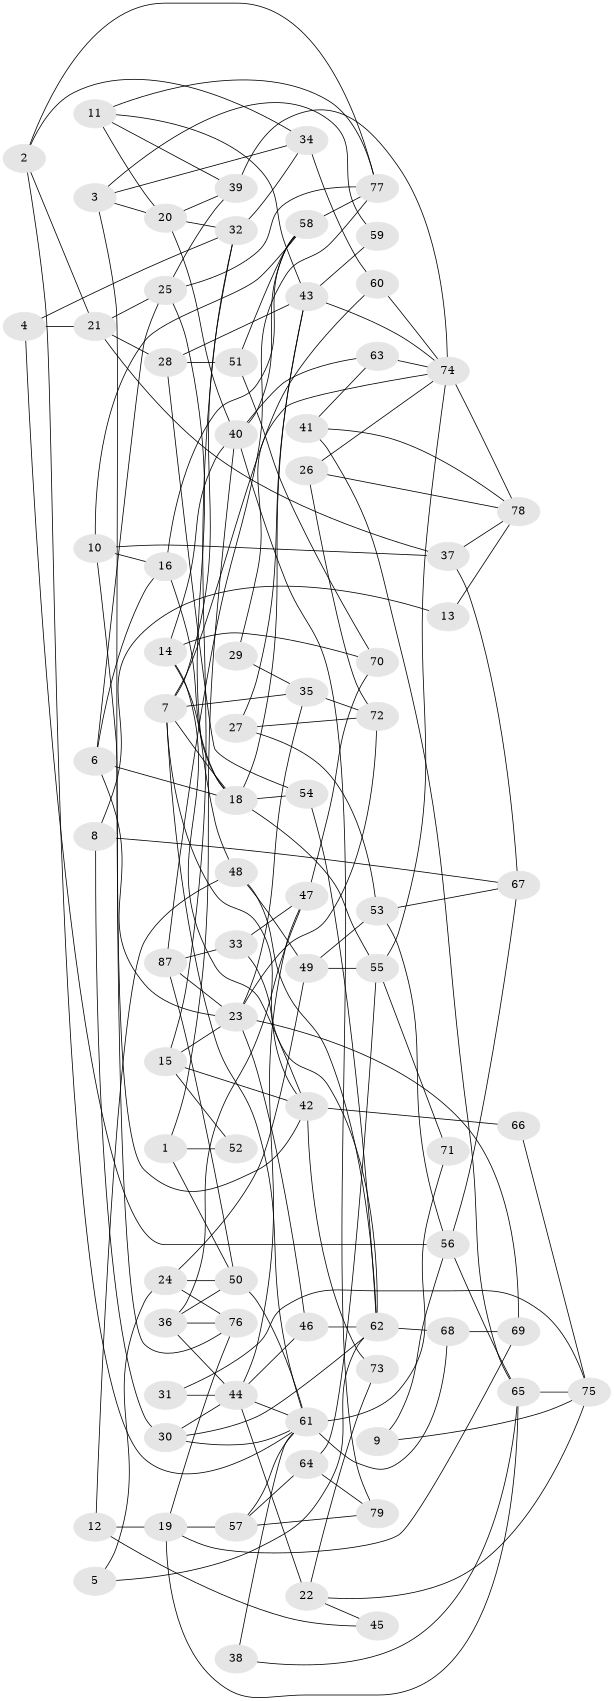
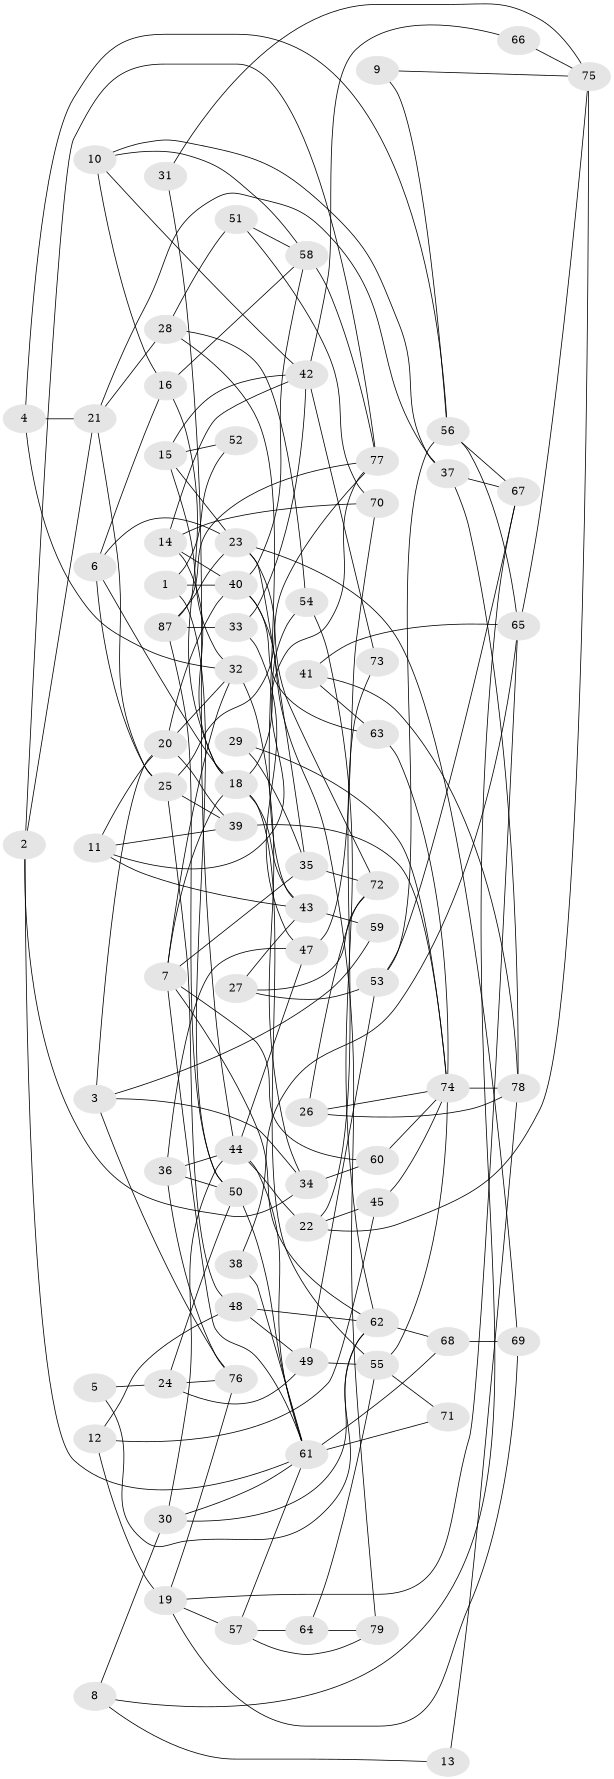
  graph {
    rankdir=LR
    node [color=gray90 style=filled]
    1
    40
    50
    52
    58
    63
    79
    61
    2
    21
    34
    77
    25
    37
    28
    60
    71
    68
    3
    20
    59
    76
    32
    39
    4
    56
    67
    65
    5
    24
    62
    49
    6
    16
    18
    23
    43
    54
    55
    35
    69
-   46
    72
    48
    7
    74
    8
    13
    30
    78
    44
    9
    75
    10
    42
    73
    66
    11
    12
    19
    45
    57
    14
    70
    15
    n66 [label=87]
    33
    47
    64
    51
    22
    53
    26
    27
    29
    31
    36
    38
    41
    1 -- 40
    1 -- 50
    1 -- 52
    40 -- 58
    40 -- 63
    40 -- 79
    50 -- 61
    58 -- 77
    63 -- 74
    61 -- 71
    61 -- 68
    2 -- 61
    2 -- 21
    2 -- 34
    2 -- 77
    21 -- 25
    21 -- 37
    21 -- 28
    34 -- 60
    25 -- 77
    25 -- 39
    25 -- 48
    37 -- 67
    37 -- 78
    28 -- 43
    28 -- 54
    28 -- 51
    60 -- 74
    68 -- 69
    3 -- 34
    3 -- 20
    3 -- 59
    3 -- 76
    20 -- 40
    20 -- 32
    20 -- 39
    32 -- 34
    39 -- 74
    4 -- 21
    4 -- 32
    4 -- 56
    56 -- 67
    56 -- 65
    65 -- 75
    5 -- 24
    5 -- 62
    24 -- 50
    24 -- 76
    24 -- 49
    62 -- 68
    49 -- 55
    49 -- 53
    6 -- 25
    6 -- 16
    6 -- 18
    6 -- 23
    16 -- 58
    16 -- 18
    18 -- 43
    18 -- 54
    18 -- 55
    23 -- 35
    23 -- 69
-   23 -- 46
    23 -- 72
    43 -- 59
    54 -- 62
    55 -- 71
    55 -- 74
    35 -- 72
-   46 -- 62
    48 -- 62
    48 -- 49
    7 -- 61
    7 -- 60
    7 -- 32
    7 -- 62
    7 -- 18
    7 -- 35
    74 -- 78
    8 -- 67
    8 -- 13
    8 -- 30
    13 -- 78
    30 -- 61
    30 -- 62
    30 -- 44
    44 -- 61
-   44 -- 46
    44 -- 47
    44 -- 22
    9 -- 56
    9 -- 75
    10 -- 58
    10 -- 37
    10 -- 16
    10 -- 42
    42 -- 73
    42 -- 66
    66 -- 75
    11 -- 77
    11 -- 20
    11 -- 39
    11 -- 43
    12 -- 48
    12 -- 19
    12 -- 45
    19 -- 76
    19 -- 65
    19 -- 69
    19 -- 57
-   43 -- 74
+   45 -- 74
    57 -- 79
    57 -- 61
    57 -- 64
    14 -- 40
    14 -- 18
    14 -- 42
    14 -- 70
    15 -- 52
    15 -- 32
    15 -- 23
    15 -- 42
    n66 -- 50
    n66 -- 77
    n66 -- 23
    n66 -- 33
    33 -- 42
    33 -- 47
    47 -- 70
    64 -- 79
    64 -- 55
    51 -- 58
    51 -- 70
    22 -- 75
    22 -- 73
    22 -- 45
    53 -- 56
    53 -- 67
    26 -- 72
    26 -- 74
    26 -- 78
    27 -- 43
    27 -- 72
    27 -- 53
    29 -- 35
    29 -- 74
    31 -- 44
    31 -- 75
    36 -- 50
    36 -- 76
    36 -- 44
    36 -- 47
    38 -- 61
    38 -- 65
    41 -- 63
    41 -- 65
    41 -- 78
  }
